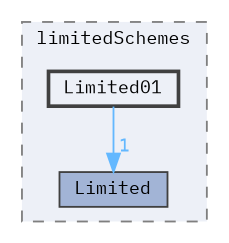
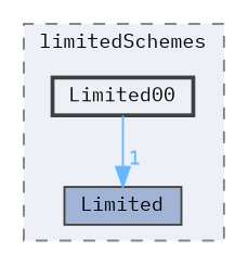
  digraph {
    compound=true
    fontname="IBM Plex Mono"
    node [color=grey25 fontname="IBM Plex Mono" fontsize=10 shape=box]
    n1 [fillcolor="#a2b4d6" height=0.2 label=Limited style=filled width=0.4]
-   n2 [fillcolor="#edf0f7" height=0.2 label=Limited01 style="filled,bold" width=0.4]
+   n2 [fillcolor="#edf0f7" height=0.2 label=Limited00 style="filled,bold" width=0.4]
    subgraph cluster_1 {
      bgcolor="#edf0f7"
      fontsize=10
      label=limitedSchemes
      pencolor=grey50
      style="filled,dashed"
      n1
      n2
    }
    n2 -> n1 [color=steelblue1 fontcolor=steelblue1 fontname="IBM Plex Mono" fontsize=10 headlabel=1 labeldistance=1.5 labelfontname=Helvetica labelfontsize=10]
  }
